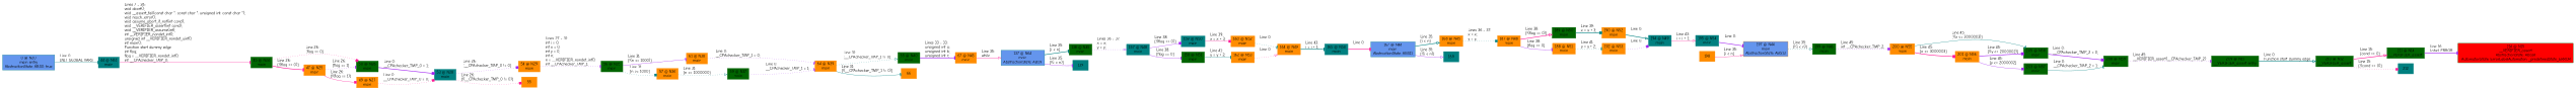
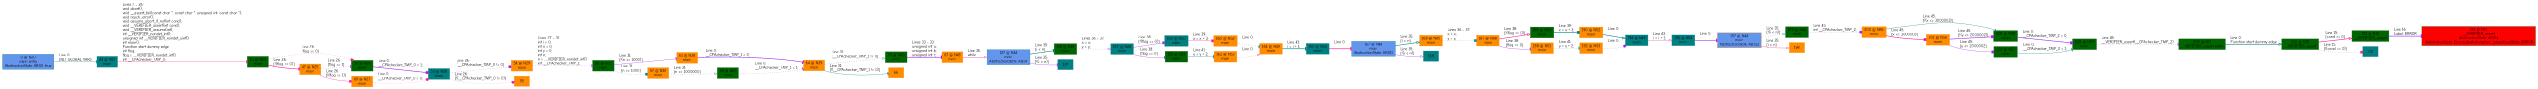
  digraph {
    fontname="Comic Neue"
    rankdir=LR
    node [color=darkorange fontname="Comic Neue" shape=box style=filled]
    edge [arrowhead=tee color=purple fontname="Comic Neue" style=dotted]
    n1 [color=teal fillcolor=cornflowerblue label="0 @ N20\nmain entry\nAbstractionState: ABS0: true\n"]
    n2 [color=teal label="44 @ N61\nmain\n"]
    n3 [color=darkgreen label="45 @ N24\nmain\n"]
    n4 [color=darkgreen label="50 @ N26\nmain\n"]
    n5 [label="47 @ N25\nmain\n"]
    n6 [color=teal label="53 @ N28\nmain\n"]
    n7 [label="49 @ N27\nmain\n"]
    n8 [label="54 @ N29\nmain\n"]
    55
    n10 [color=darkgreen label="56 @ N35\nmain\n"]
    n11 [label="61 @ N38\nmain\n"]
    n12 [label="57 @ N36\nmain\n"]
    n13 [label="64 @ N39\nmain\n"]
    n14 [color=darkgreen label="59 @ N37\nmain\n"]
    n15 [color=darkgreen label="65 @ N40\nmain\n"]
    66
    n17 [label="67 @ N43\nmain\n"]
-   n18 [color=teal fillcolor=cornflowerblue label="137 @ N64\nmain\nAbstractionState: ABS9\n"]
+   n18 [color=teal fillcolor=cornflowerblue label="137 @ N44\nmain\nAbstractionState: ABS9\n"]
    n19 [color=darkgreen label="138 @ N45\nmain\n"]
    139 [color=teal]
    n21 [color=teal label="157 @ N48\nmain\n"]
    n22 [color=teal label="159 @ N50\nmain\n"]
    n23 [color=darkgreen label="158 @ N51\nmain\n"]
    n24 [label="160 @ N52\nmain\n"]
    n25 [label="162 @ N53\nmain\n"]
    n26 [label="164 @ N49\nmain\n"]
    n27 [color=teal label="165 @ N54\nmain\n"]
    n28 [color=teal fillcolor=cornflowerblue label="167 @ N44\nmain\nAbstractionState: ABS11\n"]
    n29 [label="168 @ N45\nmain\n"]
    169 [color=teal]
    n31 [label="187 @ N48\nmain\n"]
    n32 [color=darkgreen label="189 @ N50\nmain\n"]
    n33 [label="188 @ N51\nmain\n"]
    n34 [label="190 @ N52\nmain\n"]
    n35 [label="192 @ N53\nmain\n"]
    n36 [color=teal label="194 @ N49\nmain\n"]
    n37 [color=teal label="195 @ N54\nmain\n"]
    n38 [fillcolor=cornflowerblue label="197 @ N44\nmain\nAbstractionState: ABS13\n"]
    n39 [color=darkgreen label="199 @ N46\nmain\n"]
    198
    n41 [label="200 @ N55\nmain\n"]
    n42 [color=darkgreen label="205 @ N58\nmain\n"]
    n43 [label="201 @ N56\nmain\n"]
    n44 [color=darkgreen label="208 @ N59\nmain\n"]
    n45 [color=darkgreen label="203 @ N57\nmain\n"]
    n46 [color=darkgreen label="209 @ N11\n__VERIFIER_assert entry\n"]
    n47 [color=darkgreen label="210 @ N12\n__VERIFIER_assert\n"]
    n48 [color=darkgreen label="211 @ N14\n__VERIFIER_assert\n"]
    212 [color=teal]
    n50 [color=darkgreen fillcolor=red label="214 @ N15\n__VERIFIER_assert\nAbstractionState: ABS14\n AutomatonState: ErrorLabelAutomaton: _predefinedState_ERROR\n"]
    n1 -> n2 [color=teal label="Line 0: \lINIT GLOBAL VARS\l" style=solid]
    n2 -> n3 [color=deeppink label="Lines 7 - 26: \lvoid abort();\lvoid __assert_fail(const char *, const char *, unsigned int, const char *);\lvoid reach_error();\lvoid assume_abort_if_not(int cond);\lvoid __VERIFIER_assert(int cond);\lvoid __VERIFIER_assume(int);\lint __VERIFIER_nondet_int();\lunsigned int __VERIFIER_nondet_uint();\lint main();\lFunction start dummy edge\lint flag;\lflag = __VERIFIER_nondet_int();\lint __CPAchecker_TMP_0;\l" style=solid]
    n3 -> n4 [arrowhead=box color=deeppink label="Line 26: \l[flag == 0]\l"]
    n3 -> n5 [color=deeppink label="Line 26: \l[!(flag == 0)]\l" style=bold]
    n4 -> n6 [arrowhead=box label="Line 0: \l__CPAchecker_TMP_0 = 1;\l" style=bold]
    n5 -> n4 [label="Line 26: \l[flag == 1]\l"]
    n5 -> n7 [arrowhead=box color=deeppink label="Line 26: \l[!(flag == 1)]\l" style=solid]
    n6 -> n8 [arrowhead=box label="Line 26: \l[__CPAchecker_TMP_0 != 0]\l"]
    n6 -> 55 [arrowhead=box color=deeppink label="Line 26: \l[!(__CPAchecker_TMP_0 != 0)]\l"]
    n7 -> n6 [arrowhead=box color=deeppink label="Line 0: \l__CPAchecker_TMP_0 = 0;\l"]
    n8 -> n10 [label="Lines 27 - 31: \lint i = 0;\lint x = 0;\lint y = 0;\lint n;\ln = __VERIFIER_nondet_int();\lint __CPAchecker_TMP_1;\l"]
    n10 -> n11 [label="Line 31: \l[!(n >= 1000)]\l" style=solid]
    n10 -> n12 [arrowhead=box color=teal label="Line 31: \l[n >= 1000]\l"]
-   n11 -> n13 [label="Line 0: \l__CPAchecker_TMP_1 = 0;\l"]
+   n11 -> n13 [label="Line 0: \l__CPAchecker_TMP_1 = 0;\l" style=bold]
    n12 -> n14 [arrowhead=onormal color=teal label="Line 31: \l[n <= 1000000]\l"]
    n13 -> n15 [arrowhead=onormal color=teal label="Line 31: \l[__CPAchecker_TMP_1 != 0]\l"]
    n13 -> 66 [color=teal label="Line 31: \l[!(__CPAchecker_TMP_1 != 0)]\l" style=solid]
    n14 -> n13 [label="Line 0: \l__CPAchecker_TMP_1 = 1;\l"]
    n15 -> n17 [label="Lines 33 - 33: \lunsigned int a;\lunsigned int b;\lunsigned int r;\l" style=bold]
    n17 -> n18 [arrowhead=onormal color=deeppink label="Line 35: \lwhile\l" style=solid]
    n18 -> n19 [color=teal label="Line 35: \l[i < n]\l" style=bold]
    n18 -> 139 [label="Line 35: \l[!(i < n)]\l" style=solid]
    n19 -> n21 [arrowhead=onormal label="Lines 36 - 37: \lx = x;\ly = y;\l"]
    n21 -> n22 [arrowhead=box label="Line 38: \l[!(flag == 0)]\l" style=solid]
    n21 -> n23 [label="Line 38: \l[flag == 0]\l" style=solid]
    n22 -> n24 [arrowhead=box color=deeppink label="Line 39: \lx = x + 3;\l" style=solid]
    n23 -> n25 [color=teal label="Line 41: \ly = y + 2;\l" style=solid]
    n24 -> n26 [color=teal label="Line 0: \l\l"]
    n25 -> n26 [arrowhead=onormal color=deeppink label="Line 0: \l\l"]
    n26 -> n27 [color=teal label="Line 43: \li = i + 1;\l" style=bold]
    n27 -> n28 [color=deeppink label="Line 0: \l\l" style=bold]
    n28 -> n29 [arrowhead=onormal color=teal label="Line 35: \l[i < n]\l" style=bold]
    n28 -> 169 [arrowhead=onormal label="Line 35: \l[!(i < n)]\l" style=solid]
    n29 -> n31 [arrowhead=box color=teal label="Lines 36 - 37: \lx = x;\ly = y;\l"]
    n31 -> n32 [arrowhead=onormal color=deeppink label="Line 38: \l[!(flag == 0)]\l" style=bold]
    n31 -> n33 [label="Line 38: \l[flag == 0]\l" style=solid]
    n32 -> n34 [arrowhead=box color=teal label="Line 39: \lx = x + 3;\l" style=bold]
    n33 -> n35 [color=teal label="Line 41: \ly = y + 2;\l"]
    n34 -> n36 [arrowhead=onormal color=teal label="Line 0: \l\l" style=bold]
    n35 -> n36 [arrowhead=box label="Line 0: \l\l"]
    n36 -> n37 [arrowhead=onormal color=deeppink label="Line 43: \li = i + 1;\l" style=solid]
    n37 -> n38 [label="Line 0: \l\l" style=bold]
    n38 -> n39 [arrowhead=onormal color=teal label="Line 35: \l[!(i < n)]\l"]
-   198 -> n38 [arrowhead=onormal color=deeppink label="Line 35: \l[i < n]\l" style=solid]
+   n38 -> 198 [arrowhead=onormal color=deeppink label="Line 35: \l[i < n]\l" style=solid]
    n39 -> n41 [arrowhead=box label="Line 45: \lint __CPAchecker_TMP_2;\l"]
    n41 -> n42 [color=teal label="Line 45: \l[!(x <= 3000003)]\l" style=solid]
    n41 -> n43 [arrowhead=box color=deeppink label="Line 45: \l[x <= 3000003]\l" style=bold]
    n42 -> n44 [arrowhead=box label="Line 0: \l__CPAchecker_TMP_2 = 0;\l" style=bold]
    n43 -> n42 [arrowhead=box label="Line 45: \l[!(y <= 2000002)]\l" style=bold]
    n43 -> n45 [arrowhead=box label="Line 45: \l[y <= 2000002]\l" style=solid]
    n44 -> n46 [label="Line 45: \l__VERIFIER_assert(__CPAchecker_TMP_2)\l"]
    n45 -> n44 [color=teal label="Line 0: \l__CPAchecker_TMP_2 = 1;\l" style=solid]
    n46 -> n47 [arrowhead=onormal color=teal label="Line 0: \lFunction start dummy edge\l" style=bold]
    n47 -> n48 [arrowhead=onormal color=deeppink label="Line 15: \l[cond == 0]\l" style=bold]
    n47 -> 212 [arrowhead=box color=deeppink label="Line 15: \l[!(cond == 0)]\l"]
    n48 -> n50 [label="Line 16: \lLabel: ERROR\l" style=bold]
  }
